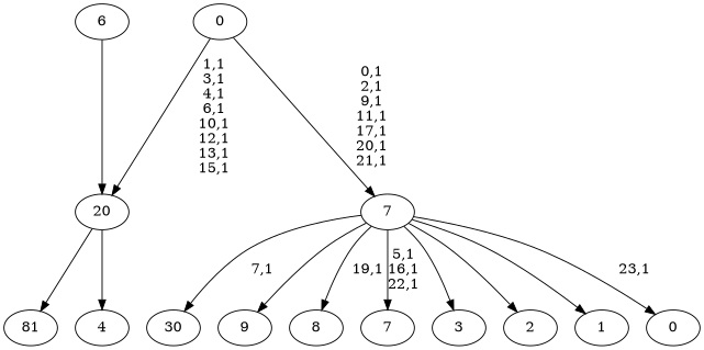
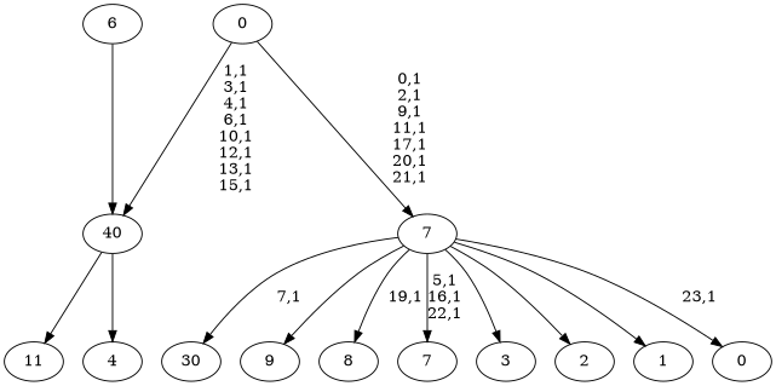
  digraph {
-   n1 [label=81]
+   n1 [label=11]
    n2 [label=30]
    n3 [label=9]
    n4 [label=8]
    n5 [label=7]
    n6 [label=6]
-   20
+   20 [label=40]
    n8 [label=4]
    n9 [label=3]
    n10 [label=2]
    n11 [label=1]
    n12 [label=0]
    7
    0
    n6 -> 20
    20 -> n1
    20 -> n8
    7 -> n2 [label="7,1"]
    7 -> n3
    7 -> n4 [label="19,1"]
    7 -> n5 [label="5,1\n16,1\n22,1"]
    7 -> n9
    7 -> n10
    7 -> n11
    7 -> n12 [label="23,1"]
    0 -> 20 [label="1,1\n3,1\n4,1\n6,1\n10,1\n12,1\n13,1\n15,1"]
    0 -> 7 [label="0,1\n2,1\n9,1\n11,1\n17,1\n20,1\n21,1"]
  }
